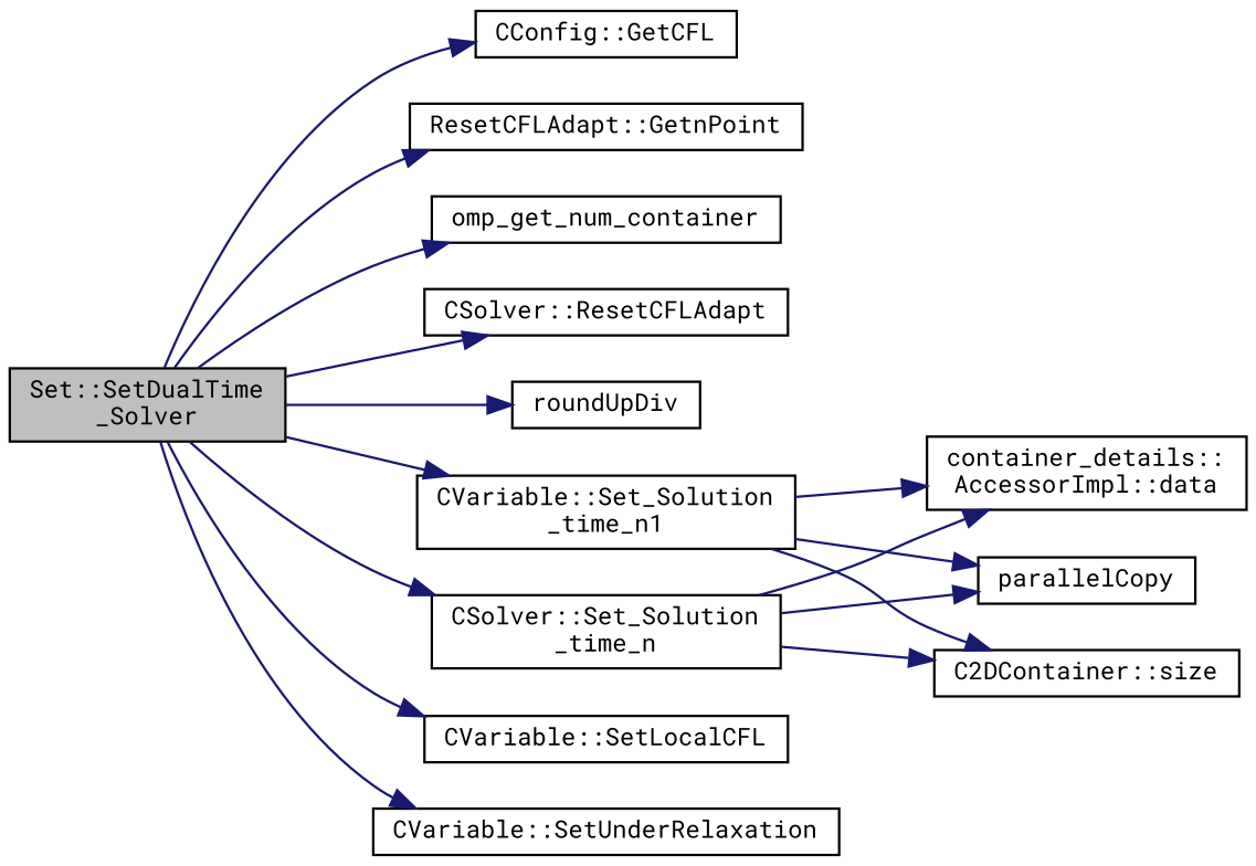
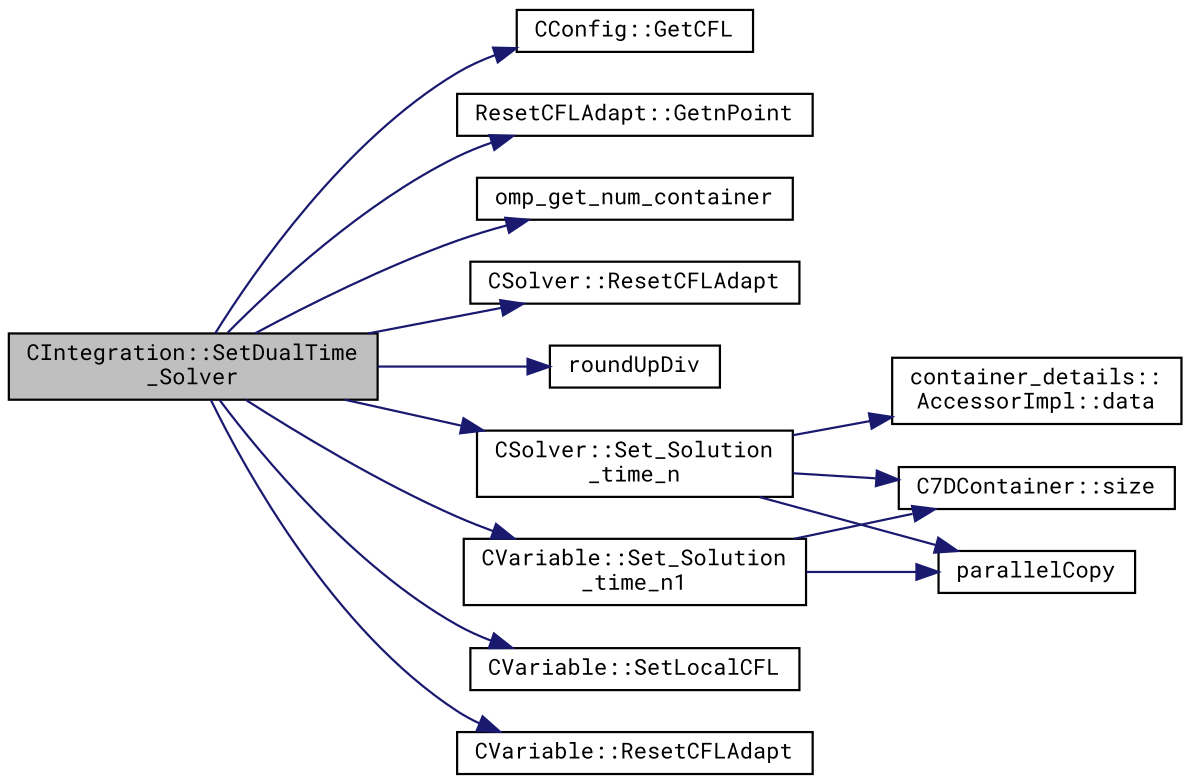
  digraph {
    fontname="Roboto Mono"
    rankdir=LR
    node [color=black fillcolor=white fontname="Roboto Mono" fontsize=10 shape=record style=filled]
    edge [color=midnightblue fontname="Roboto Mono" fontsize=10 labelfontname=Helvetica labelfontsize=10 style=solid]
-   n1 [fillcolor=grey75 fontcolor=black height=0.2 label="Set::SetDualTime\l_Solver" width=0.4]
+   n1 [fillcolor=grey75 fontcolor=black height=0.2 label="CIntegration::SetDualTime\l_Solver" width=0.4]
    n2 [height=0.2 label="CConfig::GetCFL" width=0.4]
    n3 [height=0.2 label="ResetCFLAdapt::GetnPoint" width=0.4]
    n4 [height=0.2 label=omp_get_num_container width=0.4]
    n5 [height=0.2 label="CSolver::ResetCFLAdapt" width=0.4]
    n6 [height=0.2 label=roundUpDiv width=0.4]
    n7 [height=0.2 label="CSolver::Set_Solution\l_time_n" width=0.4]
    n8 [height=0.2 label="CVariable::Set_Solution\l_time_n1" width=0.4]
    n9 [height=0.2 label="CVariable::SetLocalCFL" width=0.4]
-   n10 [height=0.2 label="CVariable::SetUnderRelaxation" width=0.4]
+   n10 [height=0.2 label="CVariable::ResetCFLAdapt" width=0.4]
    n11 [height=0.2 label="container_details::\lAccessorImpl::data" width=0.4]
    n12 [height=0.2 label=parallelCopy width=0.4]
-   n13 [height=0.2 label="C2DContainer::size" width=0.4]
+   n13 [height=0.2 label="C7DContainer::size" width=0.4]
    n1 -> n2
    n1 -> n3
    n1 -> n4
    n1 -> n5
    n1 -> n6
    n1 -> n7
    n1 -> n8
    n1 -> n9
    n1 -> n10
    n7 -> n11
    n7 -> n12
    n7 -> n13
-   n8 -> n11
    n8 -> n12
    n8 -> n13
  }
